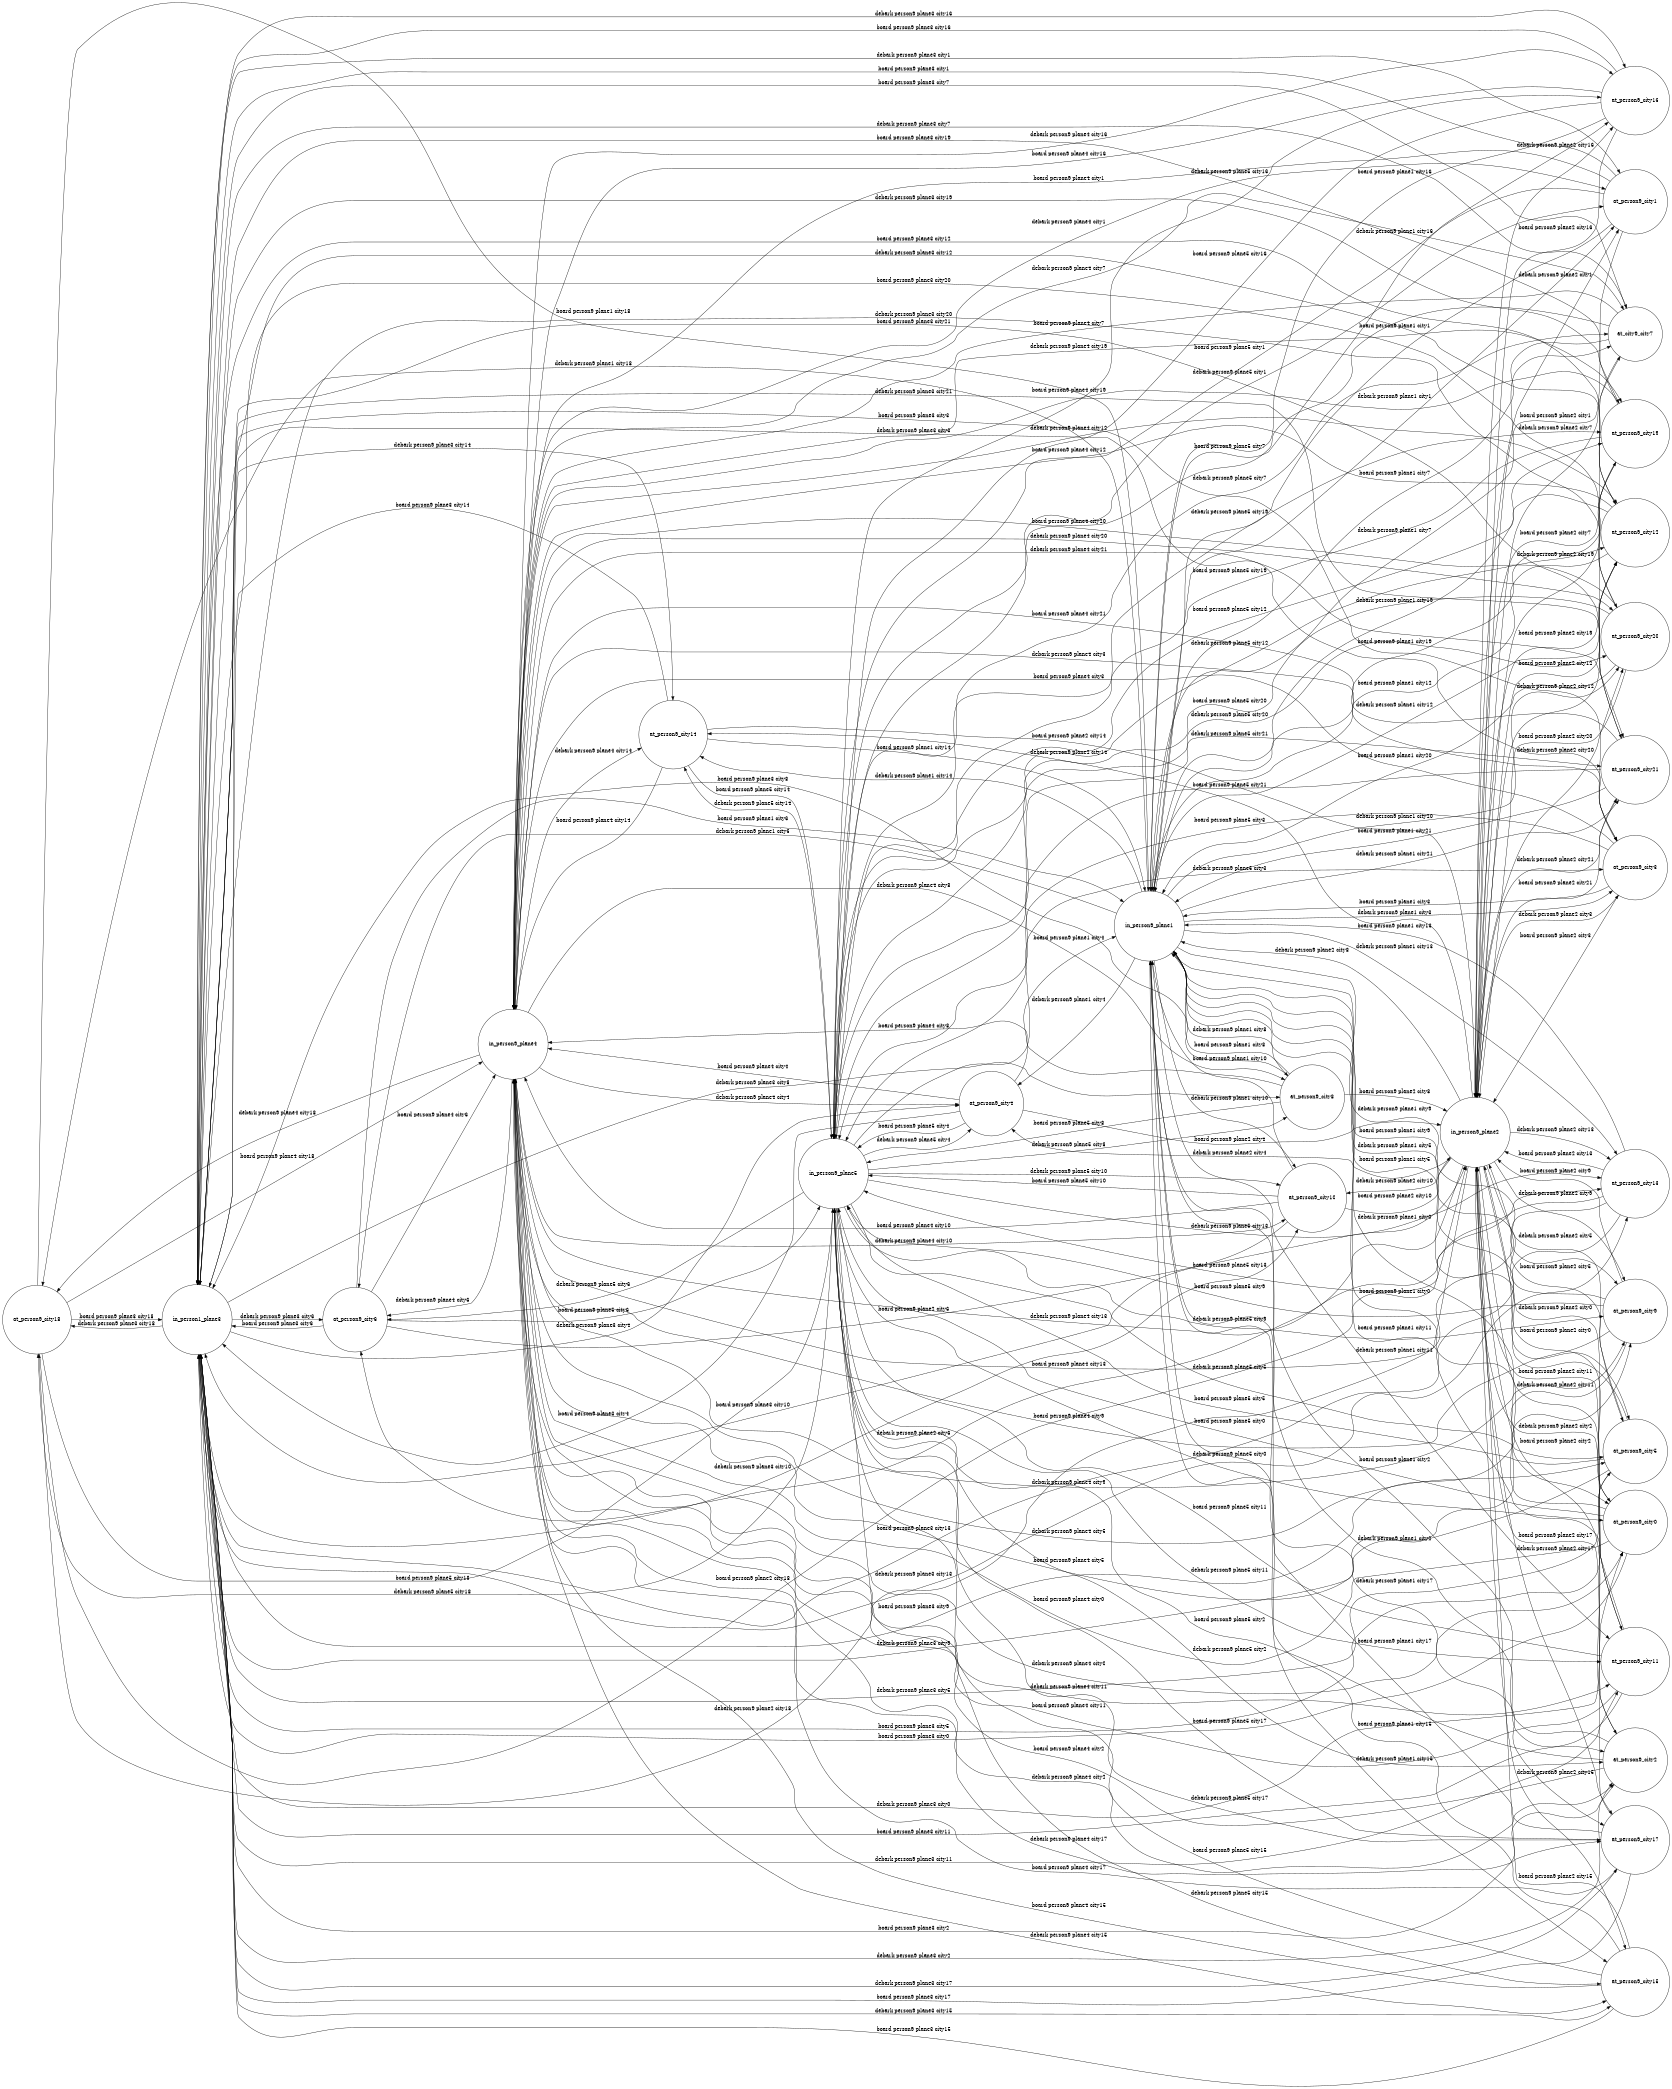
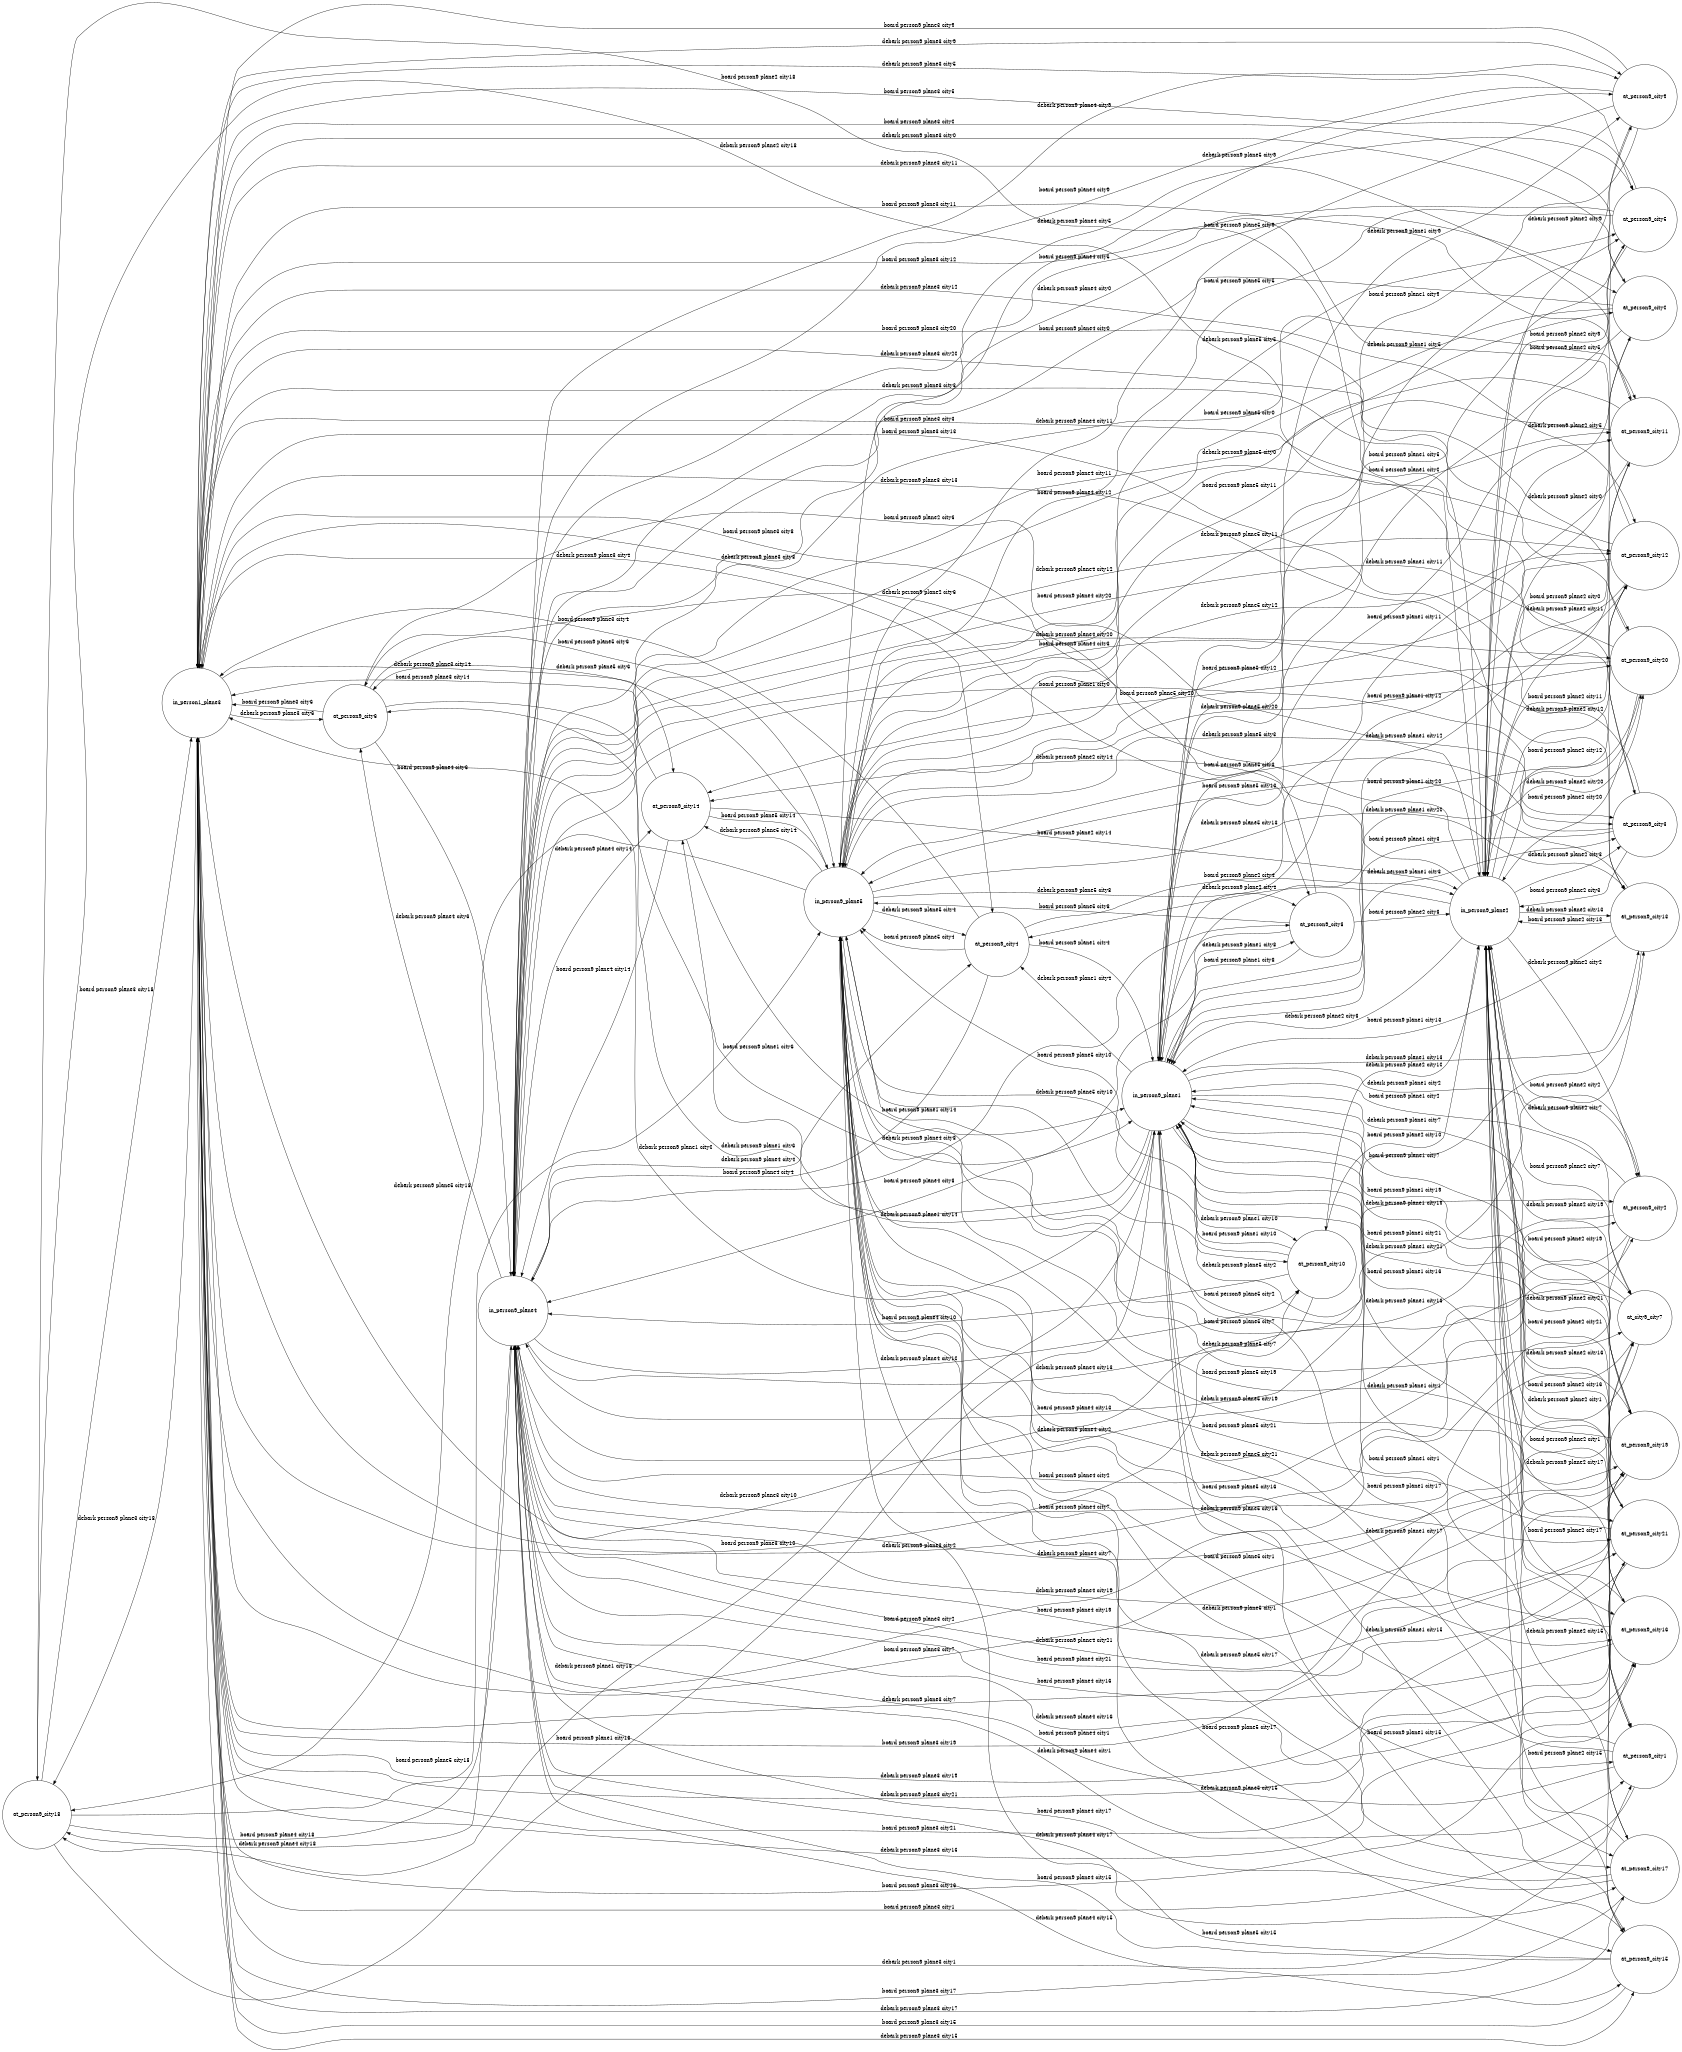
  digraph {
    rankdir=LR
    node [color=black fillcolor=white fontcolor=black fontsize=14 shape=circle]
    edge [color=black style=solid]
    n1 [label=at_person9_city18]
    n2 [label=in_person1_plane3]
    n3 [label=in_person9_plane2]
    n4 [label=in_person9_plane1]
    n5 [label=in_person9_plane5]
    n6 [label=in_person9_plane4]
    n7 [label=at_person9_city21]
    n8 [label=at_person9_city16]
    n9 [label=at_person9_city1]
    n10 [label=at_person9_city3]
    n11 [label=at_person9_city13]
    n12 [label=at_person9_city9]
    n13 [label=at_person9_city5]
    n14 [label=at_person9_city0]
    n15 [label=at_person9_city11]
    n16 [label=at_person9_city2]
    n17 [label=at_person9_city17]
    n18 [label=at_person9_city15]
    n19 [label=at_city9_city7]
    n20 [label=at_person9_city8]
    n21 [label=at_person9_city19]
    n22 [label=at_person9_city12]
    n23 [label=at_person9_city20]
    n24 [label=at_person9_city10]
    n25 [label=at_person9_city4]
    n26 [label=at_person9_city14]
    n27 [label=at_person9_city6]
    n1 -> n2 [label="board person9 plane3 city18"]
    n1 -> n3 [label="board person9 plane2 city18"]
    n1 -> n4 [label="board person9 plane1 city18"]
    n1 -> n5 [label="board person9 plane5 city18"]
    n1 -> n6 [label="board person9 plane4 city18"]
    n2 -> n1 [label="debark person9 plane3 city18"]
    n2 -> n7 [label="debark person9 plane3 city21"]
    n2 -> n8 [label="debark person9 plane3 city16"]
    n2 -> n9 [label="debark person9 plane3 city1"]
    n2 -> n10 [label="debark person9 plane3 city3"]
    n2 -> n11 [label="debark person9 plane3 city13"]
    n2 -> n12 [label="debark person9 plane3 city9"]
    n2 -> n13 [label="debark person9 plane3 city5"]
    n2 -> n14 [label="debark person9 plane3 city0"]
    n2 -> n15 [label="debark person9 plane3 city11"]
    n2 -> n16 [label="debark person9 plane3 city2"]
    n2 -> n17 [label="debark person9 plane3 city17"]
    n2 -> n18 [label="debark person9 plane3 city15"]
    n2 -> n19 [label="debark person9 plane3 city7"]
    n2 -> n20 [label="debark person9 plane3 city8"]
    n2 -> n21 [label="debark person9 plane3 city19"]
    n2 -> n22 [label="debark person9 plane3 city12"]
    n2 -> n23 [label="debark person9 plane3 city20"]
    n2 -> n24 [label="debark person9 plane3 city10"]
    n2 -> n25 [label="debark person9 plane3 city4"]
    n2 -> n26 [label="debark person9 plane3 city14"]
    n2 -> n27 [label="debark person9 plane3 city6"]
    n3 -> n1 [label="debark person9 plane2 city18"]
    n3 -> n4 [label="debark person9 plane2 city8"]
    n3 -> n7 [label="debark person9 plane2 city21"]
    n3 -> n8 [label="debark person9 plane2 city16"]
    n3 -> n9 [label="debark person9 plane2 city1"]
    n3 -> n10 [label="debark person9 plane2 city3"]
    n3 -> n11 [label="debark person9 plane2 city13"]
    n3 -> n12 [label="debark person9 plane2 city9"]
    n3 -> n13 [label="debark person9 plane2 city5"]
    n3 -> n14 [label="debark person9 plane2 city0"]
    n3 -> n15 [label="debark person9 plane2 city11"]
    n3 -> n16 [label="debark person9 plane2 city2"]
    n3 -> n17 [label="debark person9 plane2 city17"]
    n3 -> n18 [label="debark person9 plane2 city15"]
    n3 -> n19 [label="debark person9 plane2 city7"]
    n3 -> n21 [label="debark person9 plane2 city19"]
    n3 -> n22 [label="debark person9 plane2 city12"]
    n3 -> n23 [label="debark person9 plane2 city20"]
    n3 -> n24 [label="debark person9 plane2 city10"]
    n3 -> n25 [label="debark person9 plane2 city4"]
    n3 -> n26 [label="debark person9 plane2 city14"]
    n3 -> n27 [label="debark person9 plane2 city6"]
    n4 -> n1 [label="debark person9 plane1 city18"]
    n4 -> n7 [label="debark person9 plane1 city21"]
    n4 -> n8 [label="debark person9 plane1 city16"]
    n4 -> n9 [label="debark person9 plane1 city1"]
    n4 -> n10 [label="debark person9 plane1 city3"]
    n4 -> n11 [label="debark person9 plane1 city13"]
    n4 -> n12 [label="debark person9 plane1 city9"]
    n4 -> n13 [label="debark person9 plane1 city5"]
-   n4 -> n14 [label="debark person9 plane1 city0"]
+   n4 -> n2 [label="debark person9 plane1 city0"]
    n4 -> n15 [label="debark person9 plane1 city11"]
    n4 -> n16 [label="debark person9 plane1 city2"]
    n4 -> n17 [label="debark person9 plane1 city17"]
    n4 -> n18 [label="debark person9 plane1 city15"]
    n4 -> n19 [label="debark person9 plane1 city7"]
    n4 -> n20 [label="debark person9 plane1 city8"]
    n4 -> n21 [label="debark person9 plane1 city19"]
    n4 -> n22 [label="debark person9 plane1 city12"]
    n4 -> n23 [label="debark person9 plane1 city20"]
    n4 -> n24 [label="debark person9 plane1 city10"]
    n4 -> n25 [label="debark person9 plane1 city4"]
    n4 -> n26 [label="debark person9 plane1 city14"]
    n4 -> n27 [label="debark person9 plane1 city6"]
    n5 -> n1 [label="debark person9 plane5 city18"]
    n5 -> n7 [label="debark person9 plane5 city21"]
    n5 -> n8 [label="debark person9 plane5 city16"]
    n5 -> n9 [label="debark person9 plane5 city1"]
    n5 -> n10 [label="debark person9 plane5 city3"]
    n5 -> n11 [label="debark person9 plane5 city13"]
    n5 -> n12 [label="debark person9 plane5 city9"]
    n5 -> n13 [label="debark person9 plane5 city5"]
    n5 -> n14 [label="debark person9 plane5 city0"]
    n5 -> n15 [label="debark person9 plane5 city11"]
    n5 -> n16 [label="debark person9 plane5 city2"]
    n5 -> n17 [label="debark person9 plane5 city17"]
    n5 -> n18 [label="debark person9 plane5 city15"]
    n5 -> n19 [label="debark person9 plane5 city7"]
    n5 -> n20 [label="debark person9 plane5 city8"]
    n5 -> n21 [label="debark person9 plane5 city19"]
    n5 -> n22 [label="debark person9 plane5 city12"]
    n5 -> n23 [label="debark person9 plane5 city20"]
    n5 -> n24 [label="debark person9 plane5 city10"]
    n5 -> n25 [label="debark person9 plane5 city4"]
    n5 -> n26 [label="debark person9 plane5 city14"]
    n5 -> n27 [label="debark person9 plane5 city6"]
    n6 -> n1 [label="debark person9 plane4 city18"]
    n6 -> n7 [label="debark person9 plane4 city21"]
    n6 -> n8 [label="debark person9 plane4 city16"]
    n6 -> n9 [label="debark person9 plane4 city1"]
-   n6 -> n10 [label="debark person9 plane4 city3"]
+   n6 -> n10 [label="board person9 plane1 city0"]
    n6 -> n11 [label="debark person9 plane4 city13"]
    n6 -> n12 [label="debark person9 plane4 city9"]
    n6 -> n13 [label="debark person9 plane4 city5"]
    n6 -> n14 [label="debark person9 plane4 city0"]
    n6 -> n15 [label="debark person9 plane4 city11"]
    n6 -> n16 [label="debark person9 plane4 city2"]
    n6 -> n17 [label="debark person9 plane4 city17"]
    n6 -> n18 [label="debark person9 plane4 city15"]
    n6 -> n19 [label="debark person9 plane4 city7"]
    n6 -> n20 [label="debark person9 plane4 city8"]
    n6 -> n21 [label="debark person9 plane4 city19"]
    n6 -> n22 [label="debark person9 plane4 city12"]
    n6 -> n23 [label="debark person9 plane4 city20"]
    n6 -> n24 [label="debark person9 plane4 city10"]
    n6 -> n25 [label="debark person9 plane4 city4"]
    n6 -> n26 [label="debark person9 plane4 city14"]
    n6 -> n27 [label="debark person9 plane4 city6"]
    n7 -> n2 [label="board person9 plane3 city21"]
    n7 -> n3 [label="board person9 plane2 city21"]
    n7 -> n4 [label="board person9 plane1 city21"]
    n7 -> n5 [label="board person9 plane5 city21"]
    n7 -> n6 [label="board person9 plane4 city21"]
    n8 -> n2 [label="board person9 plane3 city16"]
    n8 -> n3 [label="board person9 plane2 city16"]
    n8 -> n4 [label="board person9 plane1 city16"]
    n8 -> n5 [label="board person9 plane5 city16"]
    n8 -> n6 [label="board person9 plane4 city16"]
    n9 -> n2 [label="board person9 plane3 city1"]
    n9 -> n3 [label="board person9 plane2 city1"]
    n9 -> n4 [label="board person9 plane1 city1"]
    n9 -> n5 [label="board person9 plane5 city1"]
    n9 -> n6 [label="board person9 plane4 city1"]
    n10 -> n2 [label="board person9 plane3 city3"]
    n10 -> n3 [label="board person9 plane2 city3"]
    n10 -> n4 [label="board person9 plane1 city3"]
    n10 -> n5 [label="board person9 plane5 city3"]
    n10 -> n6 [label="board person9 plane4 city3"]
    n11 -> n2 [label="board person9 plane3 city13"]
    n11 -> n3 [label="board person9 plane2 city13"]
    n11 -> n4 [label="board person9 plane1 city13"]
    n11 -> n5 [label="board person9 plane5 city13"]
    n11 -> n6 [label="board person9 plane4 city13"]
    n12 -> n2 [label="board person9 plane3 city9"]
    n12 -> n3 [label="board person9 plane2 city9"]
    n12 -> n4 [label="board person9 plane1 city9"]
    n12 -> n5 [label="board person9 plane5 city9"]
    n12 -> n6 [label="board person9 plane4 city9"]
    n13 -> n2 [label="board person9 plane3 city5"]
    n13 -> n3 [label="board person9 plane2 city5"]
    n13 -> n4 [label="board person9 plane1 city5"]
    n13 -> n5 [label="board person9 plane5 city5"]
    n13 -> n6 [label="board person9 plane4 city5"]
    n14 -> n2 [label="board person9 plane3 city0"]
    n14 -> n3 [label="board person9 plane2 city0"]
    n14 -> n4 [label="board person9 plane1 city0"]
    n14 -> n5 [label="board person9 plane5 city0"]
    n14 -> n6 [label="board person9 plane4 city0"]
    n15 -> n2 [label="board person9 plane3 city11"]
    n15 -> n3 [label="board person9 plane2 city11"]
    n15 -> n4 [label="board person9 plane1 city11"]
    n15 -> n5 [label="board person9 plane5 city11"]
    n15 -> n6 [label="board person9 plane4 city11"]
    n16 -> n2 [label="board person9 plane3 city2"]
    n16 -> n3 [label="board person9 plane2 city2"]
    n16 -> n4 [label="board person9 plane1 city2"]
    n16 -> n5 [label="board person9 plane5 city2"]
    n16 -> n6 [label="board person9 plane4 city2"]
    n17 -> n2 [label="board person9 plane3 city17"]
    n17 -> n3 [label="board person9 plane2 city17"]
    n17 -> n4 [label="board person9 plane1 city17"]
    n17 -> n5 [label="board person9 plane5 city17"]
    n17 -> n6 [label="board person9 plane4 city17"]
    n18 -> n2 [label="board person9 plane3 city15"]
    n18 -> n3 [label="board person9 plane2 city15"]
    n18 -> n4 [label="board person9 plane1 city15"]
    n18 -> n5 [label="board person9 plane5 city15"]
    n18 -> n6 [label="board person9 plane4 city15"]
    n19 -> n2 [label="board person9 plane3 city7"]
    n19 -> n3 [label="board person9 plane2 city7"]
    n19 -> n4 [label="board person9 plane1 city7"]
    n19 -> n5 [label="board person9 plane5 city7"]
    n19 -> n6 [label="board person9 plane4 city7"]
    n20 -> n2 [label="board person9 plane3 city8"]
    n20 -> n3 [label="board person9 plane2 city8"]
    n20 -> n4 [label="board person9 plane1 city8"]
    n20 -> n5 [label="board person9 plane5 city8"]
    n20 -> n6 [label="board person9 plane4 city8"]
    n21 -> n2 [label="board person9 plane3 city19"]
    n21 -> n3 [label="board person9 plane2 city19"]
    n21 -> n4 [label="board person9 plane1 city19"]
    n21 -> n5 [label="board person9 plane5 city19"]
    n21 -> n6 [label="board person9 plane4 city19"]
    n22 -> n2 [label="board person9 plane3 city12"]
    n22 -> n3 [label="board person9 plane2 city12"]
    n22 -> n4 [label="board person9 plane1 city12"]
    n22 -> n5 [label="board person9 plane5 city12"]
    n22 -> n6 [label="board person9 plane4 city12"]
    n23 -> n2 [label="board person9 plane3 city20"]
    n23 -> n3 [label="board person9 plane2 city20"]
    n23 -> n4 [label="board person9 plane1 city20"]
-   n23 -> n5 [label="board person9 plane5 city20"]
+   n23 -> n26 [label="board person9 plane5 city20"]
    n23 -> n6 [label="board person9 plane4 city20"]
    n24 -> n2 [label="board person9 plane3 city10"]
    n24 -> n3 [label="board person9 plane2 city10"]
    n24 -> n4 [label="board person9 plane1 city10"]
    n24 -> n5 [label="board person9 plane5 city10"]
    n24 -> n6 [label="board person9 plane4 city10"]
    n25 -> n2 [label="board person9 plane3 city4"]
    n25 -> n3 [label="board person9 plane2 city4"]
    n25 -> n4 [label="board person9 plane1 city4"]
    n25 -> n5 [label="board person9 plane5 city4"]
    n25 -> n6 [label="board person9 plane4 city4"]
    n26 -> n2 [label="board person9 plane3 city14"]
    n26 -> n3 [label="board person9 plane2 city14"]
    n26 -> n4 [label="board person9 plane1 city14"]
    n26 -> n5 [label="board person9 plane5 city14"]
    n26 -> n6 [label="board person9 plane4 city14"]
    n27 -> n2 [label="board person9 plane3 city6"]
    n27 -> n3 [label="board person9 plane2 city6"]
    n27 -> n4 [label="board person9 plane1 city6"]
    n27 -> n5 [label="board person9 plane5 city6"]
    n27 -> n6 [label="board person9 plane4 city6"]
  }
